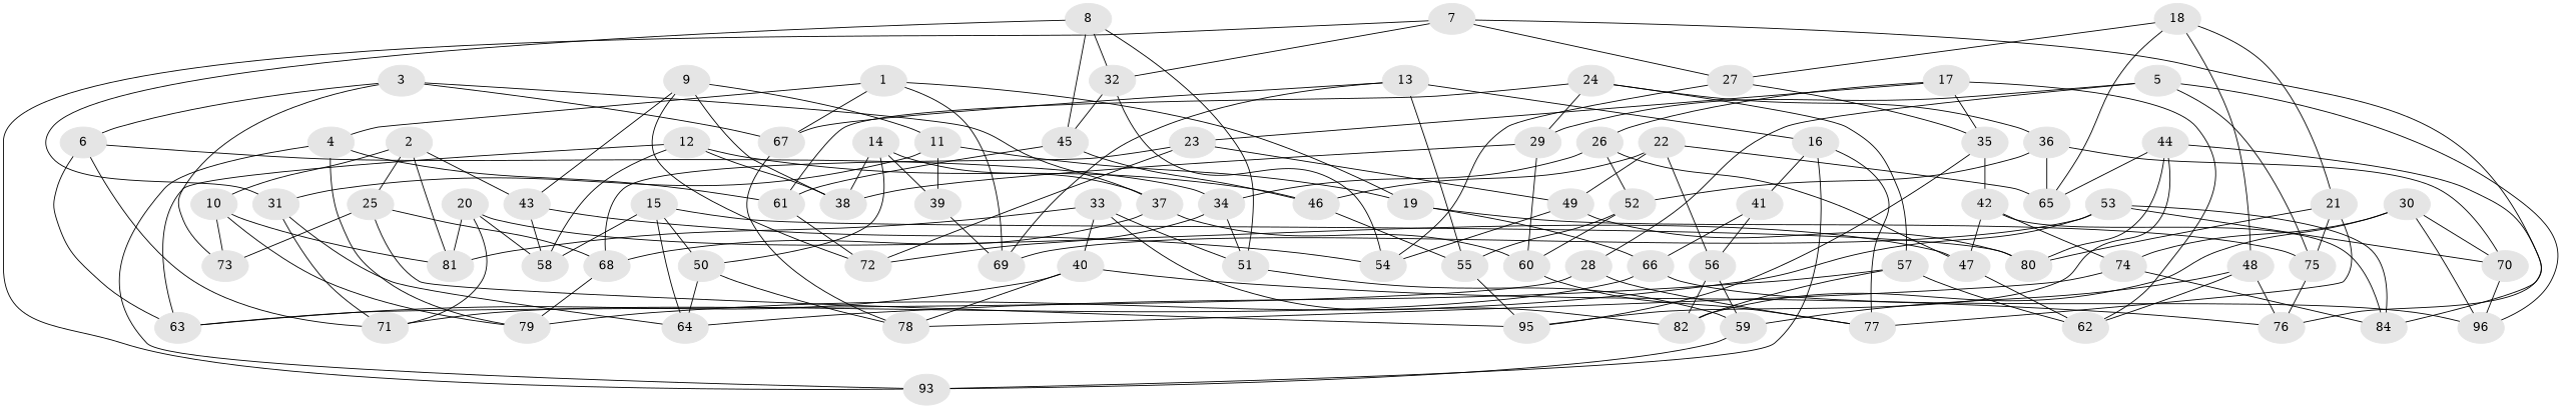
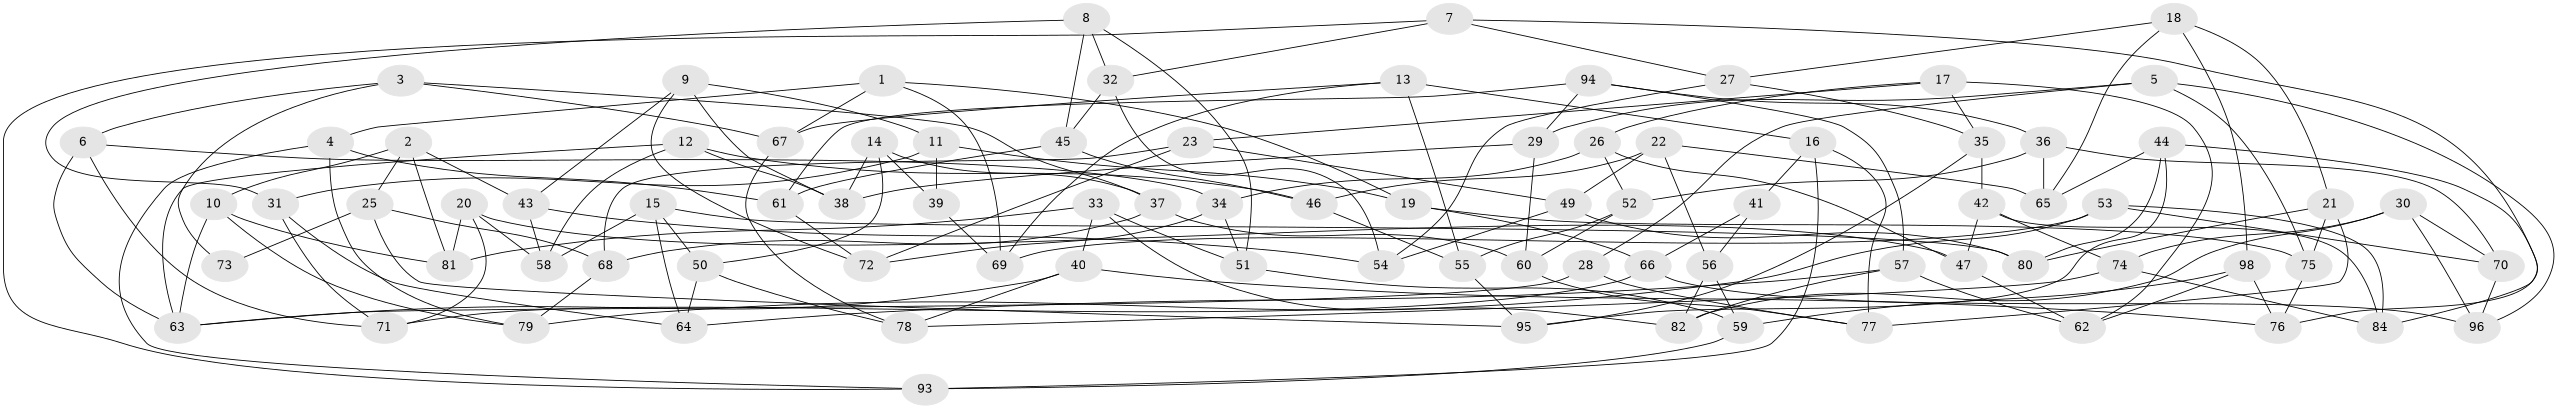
  graph {
    node [color=gray90 style=filled]
    1
    4
    19
    67
    69
    61
    79
    n8 [label=93]
    75
    66
    78
    2
    10
    25
    43
    81
    73
    68
    n19 [label=95]
    58
    54
    3
    6
    37
    34
    63
    71
    60
    72
    5
    28
    29
    n33 [label=96]
    77
    38
    76
    51
    7
    27
    32
    35
    45
    8
    31
    64
    46
    59
    9
    11
    39
    12
    55
    13
    16
    41
    14
    50
    15
    80
    56
    17
    23
    26
    62
    49
    47
    52
    42
    18
    21
-   48
+   48 [label=98]
    65
    20
    22
    82
-   24
+   24 [label=94]
    36
    57
    70
    30
    74
    84
    33
    40
    44
    53
    1 -- 4
    1 -- 19
    1 -- 67
    1 -- 69
    4 -- 61
    4 -- 79
    4 -- n8
    19 -- 75
    19 -- 66
    67 -- 78
    61 -- 72
    75 -- 76
    66 -- 71
    66 -- n33
    2 -- 10
    2 -- 25
    2 -- 43
    2 -- 81
    10 -- 79
    10 -- 81
-   10 -- 73
+   10 -- 63
    25 -- 73
    25 -- 68
    25 -- n19
    43 -- 58
    43 -- 54
    68 -- 79
    3 -- 67
    3 -- 73
    3 -- 6
    3 -- 37
    6 -- 34
    6 -- 63
    6 -- 71
    37 -- 68
    37 -- 60
    34 -- 72
    34 -- 51
    60 -- 77
    5 -- 75
    5 -- 28
    5 -- 29
    5 -- n33
    28 -- 63
    28 -- 77
    29 -- 60
    29 -- 38
    51 -- 59
    7 -- n8
    7 -- 76
    7 -- 27
    7 -- 32
    27 -- 54
    27 -- 35
    32 -- 54
    32 -- 45
    35 -- n19
    35 -- 42
    45 -- 61
    45 -- 46
    8 -- 51
    8 -- 32
    8 -- 45
    8 -- 31
    31 -- 71
    31 -- 64
    46 -- 55
    59 -- n8
    9 -- 43
    9 -- 72
    9 -- 38
    9 -- 11
    11 -- 19
    11 -- 31
    11 -- 39
    39 -- 69
    12 -- 58
    12 -- 63
    12 -- 38
    12 -- 46
    55 -- n19
    13 -- 67
    13 -- 69
    13 -- 55
    13 -- 16
    16 -- n8
    16 -- 77
    16 -- 41
    41 -- 66
    41 -- 56
    14 -- 37
    14 -- 38
    14 -- 39
    14 -- 50
    50 -- 78
    50 -- 64
    15 -- 58
    15 -- 64
    15 -- 50
    15 -- 80
    56 -- 59
    56 -- 82
    17 -- 35
    17 -- 23
    17 -- 26
    17 -- 62
    23 -- 68
    23 -- 72
    23 -- 49
    26 -- 34
    26 -- 47
    26 -- 52
    49 -- 54
    49 -- 80
    47 -- 62
    52 -- 60
    52 -- 55
    42 -- 47
    42 -- 74
    42 -- 84
    18 -- 27
    18 -- 21
    18 -- 48
    18 -- 65
    21 -- 75
    21 -- 77
    21 -- 80
    48 -- 76
    48 -- 59
    48 -- 62
    20 -- 81
    20 -- 58
    20 -- 71
    20 -- 47
    22 -- 46
    22 -- 56
    22 -- 49
    22 -- 65
    24 -- 61
    24 -- 29
    24 -- 36
    24 -- 57
    36 -- 52
    36 -- 65
    36 -- 70
    57 -- 64
    57 -- 62
    57 -- 82
    70 -- n33
    30 -- n33
    30 -- 82
    30 -- 70
    30 -- 74
    74 -- 78
    74 -- 84
    33 -- 81
    33 -- 51
    33 -- 82
    33 -- 40
    40 -- 78
    40 -- 63
    40 -- 76
    44 -- n19
    44 -- 80
    44 -- 65
    44 -- 84
    53 -- 69
    53 -- 79
    53 -- 70
    53 -- 84
  }
